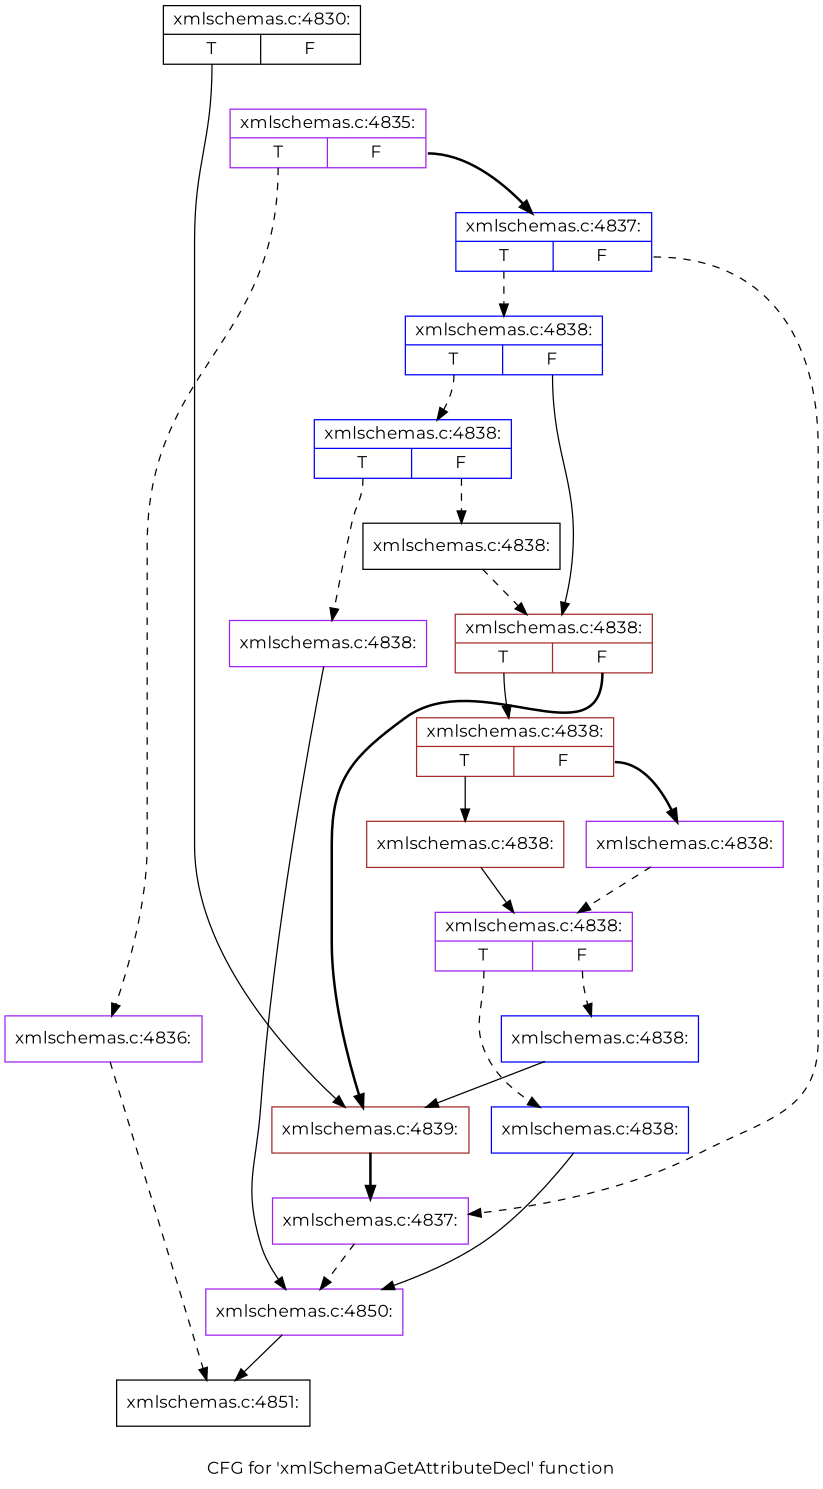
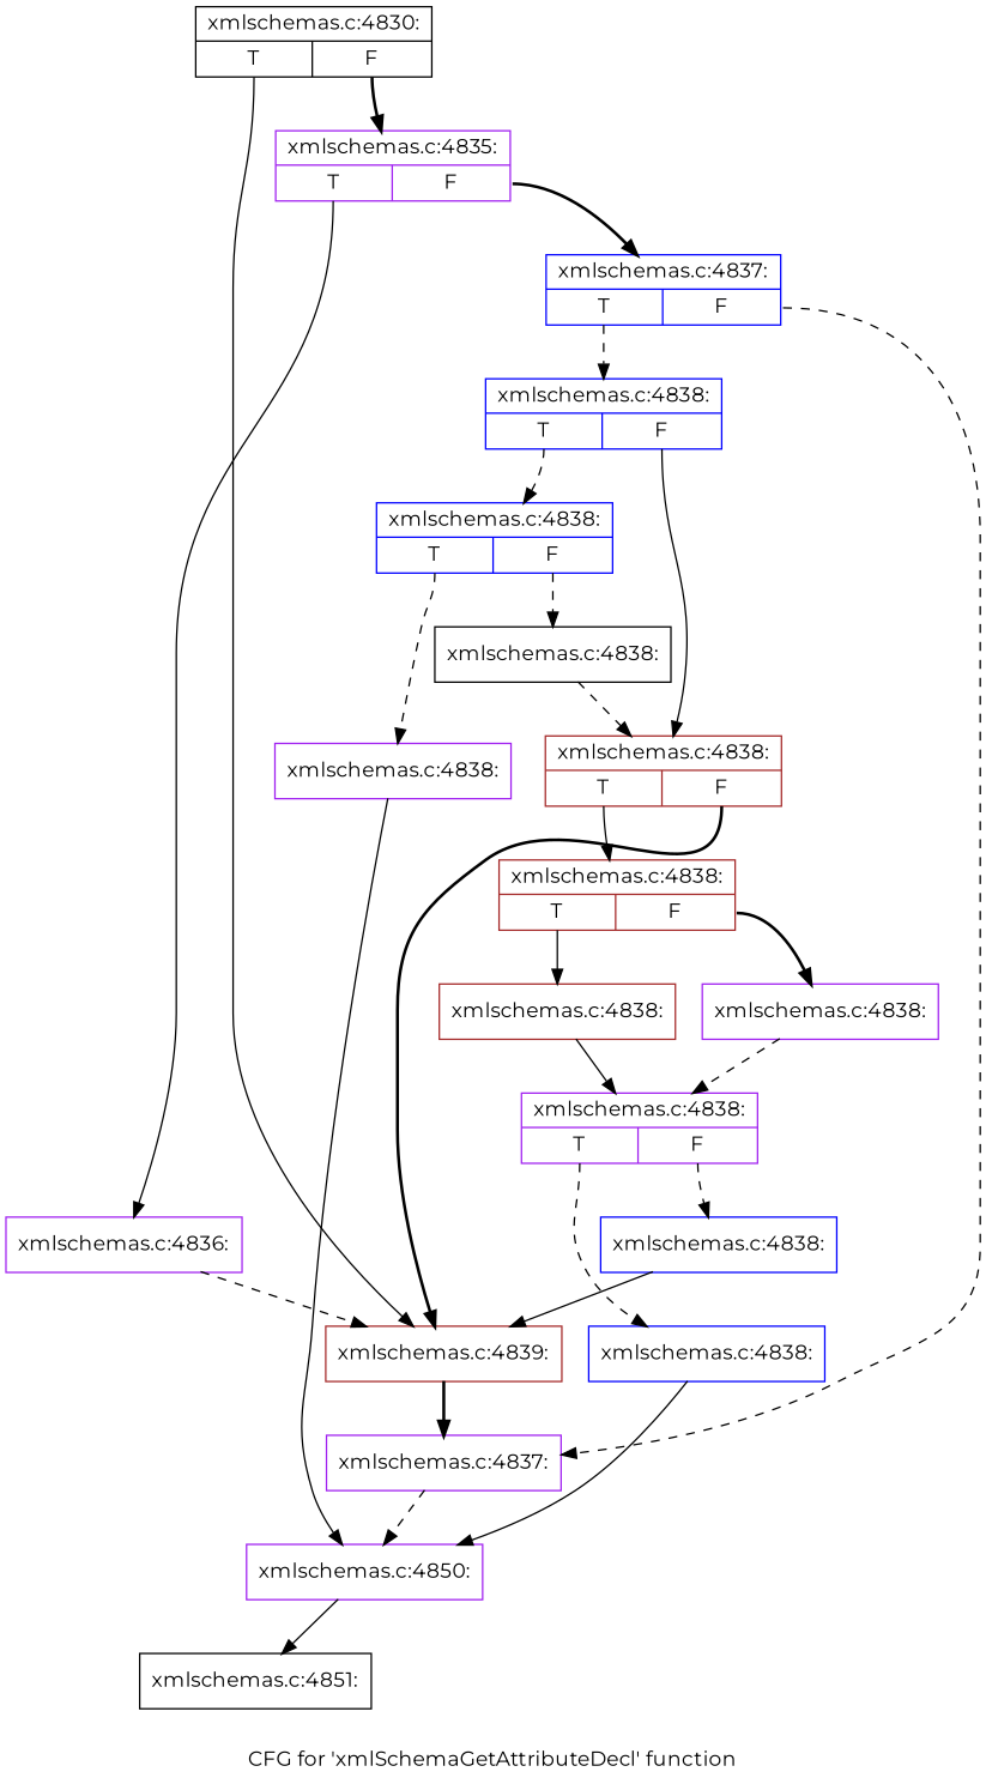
  digraph {
    fontname=Montserrat
    label="CFG for 'xmlSchemaGetAttributeDecl' function"
    node [color=purple fontname=Montserrat shape=record]
    edge [fontname=Montserrat style=dashed]
    n1 [color=black label="{xmlschemas.c:4830:|{<s0>T|<s1>F}}"]
    n2 [label="{xmlschemas.c:4835:|{<s0>T|<s1>F}}"]
    n3 [color=brown label="{xmlschemas.c:4839:}"]
    n4 [label="{xmlschemas.c:4836:}"]
    n5 [color=black label="{xmlschemas.c:4851:}"]
    n6 [color=blue label="{xmlschemas.c:4837:|{<s0>T|<s1>F}}"]
    n7 [color=blue label="{xmlschemas.c:4838:|{<s0>T|<s1>F}}"]
    n8 [label="{xmlschemas.c:4837:}"]
    n9 [color=blue label="{xmlschemas.c:4838:|{<s0>T|<s1>F}}"]
    n10 [color=brown label="{xmlschemas.c:4838:|{<s0>T|<s1>F}}"]
    n11 [label="{xmlschemas.c:4850:}"]
    n12 [label="{xmlschemas.c:4838:}"]
    n13 [color=black label="{xmlschemas.c:4838:}"]
    n14 [color=brown label="{xmlschemas.c:4838:|{<s0>T|<s1>F}}"]
    n15 [color=brown label="{xmlschemas.c:4838:}"]
    n16 [label="{xmlschemas.c:4838:}"]
    n17 [label="{xmlschemas.c:4838:|{<s0>T|<s1>F}}"]
    n18 [color=blue label="{xmlschemas.c:4838:}"]
    n19 [color=blue label="{xmlschemas.c:4838:}"]
+   n1 -> n2 [style=bold tailport=s1]
    n1 -> n3 [style=solid tailport=s0]
-   n2 -> n4 [tailport=s0]
+   n2 -> n4 [style=solid tailport=s0]
    n2 -> n6 [style=bold tailport=s1]
    n3 -> n8 [style=bold]
-   n4 -> n5
+   n4 -> n3
    n6 -> n7 [tailport=s0]
    n6 -> n8 [tailport=s1]
    n7 -> n9 [tailport=s0]
    n7 -> n10 [style=solid tailport=s1]
    n8 -> n11
    n9 -> n12 [tailport=s0]
    n9 -> n13 [tailport=s1]
    n10 -> n3 [style=bold tailport=s1]
    n10 -> n14 [style=solid tailport=s0]
    n11 -> n5 [style=solid]
    n12 -> n11 [style=solid]
    n13 -> n10
    n14 -> n15 [style=solid tailport=s0]
    n14 -> n16 [style=bold tailport=s1]
    n15 -> n17 [style=solid]
    n16 -> n17
    n17 -> n18 [tailport=s0]
    n17 -> n19 [tailport=s1]
    n18 -> n11 [style=solid]
    n19 -> n3 [style=solid]
  }
